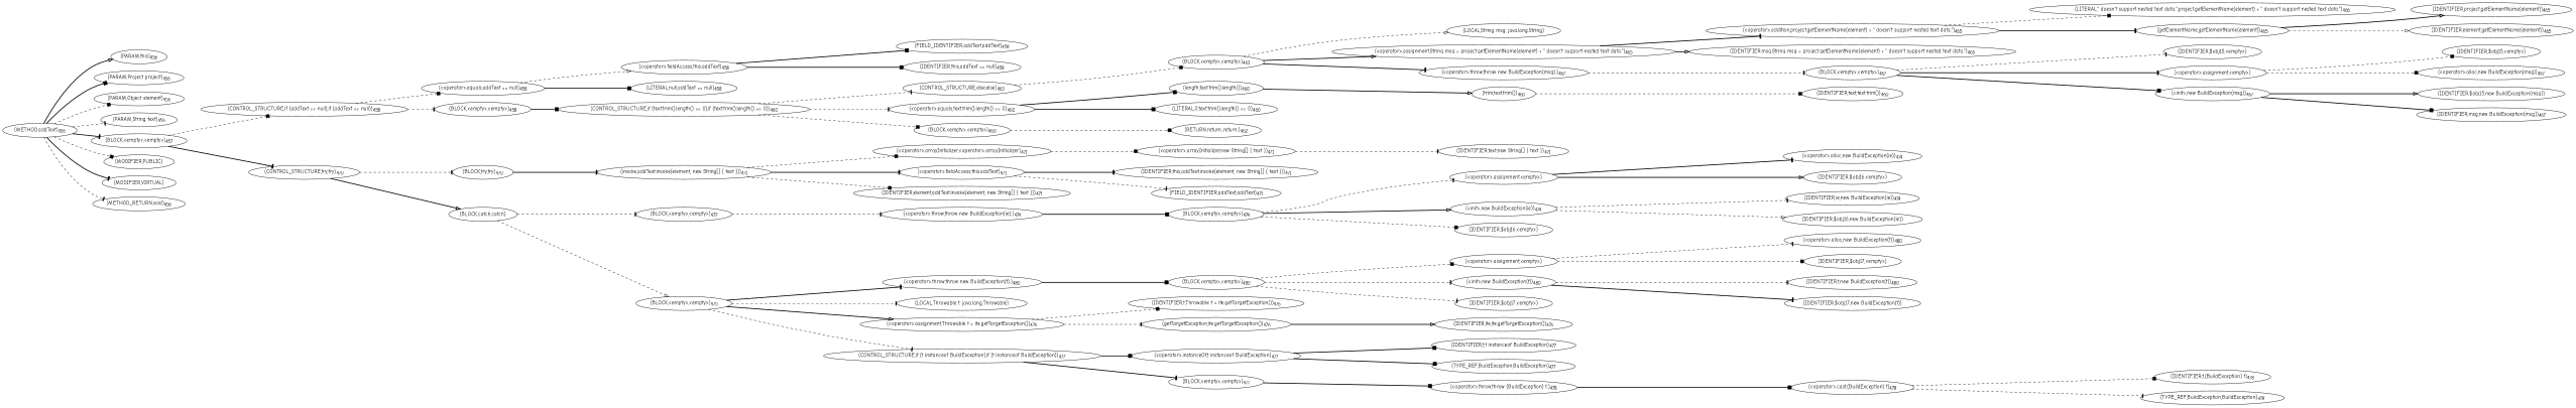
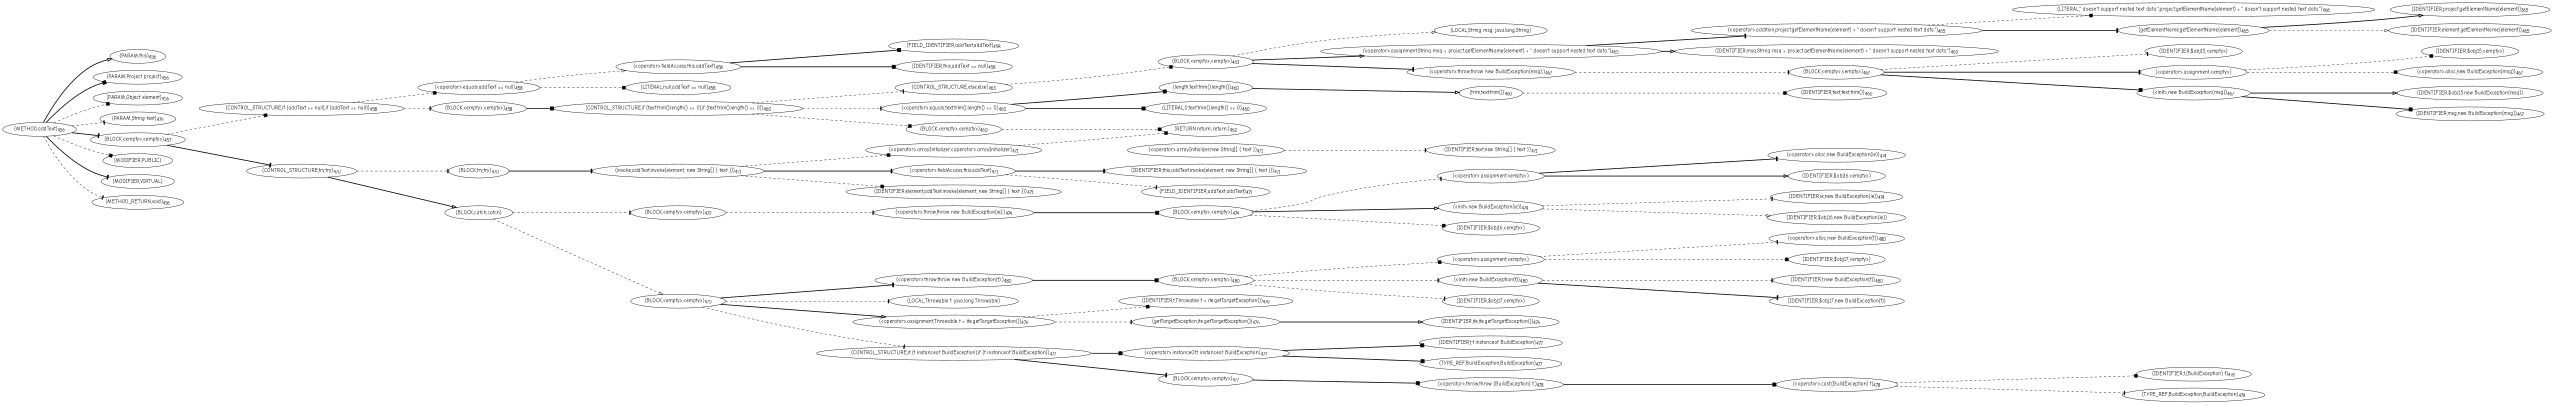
  digraph {
    fontname="Comic Neue"
    rankdir=LR
    node [fontname="Comic Neue"]
    edge [arrowhead=tee fontname="Comic Neue" style=dashed]
    n1 [label=<(METHOD,addText)<SUB>456</SUB>>]
    n2 [label=<(PARAM,this)<SUB>456</SUB>>]
    n3 [label=<(PARAM,Project project)<SUB>456</SUB>>]
    n4 [label=<(PARAM,Object element)<SUB>456</SUB>>]
-   n5 [label=<(PARAM,String text)<SUB>456</SUB>>]
+   n5 [label=<(PARAM,String text)<SUB>476</SUB>>]
    n6 [label=<(BLOCK,&lt;empty&gt;,&lt;empty&gt;)<SUB>457</SUB>>]
    n7 [label=<(MODIFIER,PUBLIC)>]
    n8 [label=<(MODIFIER,VIRTUAL)>]
    n9 [label=<(METHOD_RETURN,void)<SUB>456</SUB>>]
    n10 [label=<(CONTROL_STRUCTURE,if (addText == null),if (addText == null))<SUB>458</SUB>>]
    n11 [label=<(CONTROL_STRUCTURE,try,try)<SUB>470</SUB>>]
    n12 [label=<(&lt;operator&gt;.equals,addText == null)<SUB>458</SUB>>]
    n13 [label=<(BLOCK,&lt;empty&gt;,&lt;empty&gt;)<SUB>458</SUB>>]
    n14 [label=<(BLOCK,try,try)<SUB>470</SUB>>]
    n15 [label=<(BLOCK,catch,catch)>]
    n16 [label=<(&lt;operator&gt;.fieldAccess,this.addText)<SUB>458</SUB>>]
    n17 [label=<(LITERAL,null,addText == null)<SUB>458</SUB>>]
    n18 [label=<(CONTROL_STRUCTURE,if (text.trim().length() == 0),if (text.trim().length() == 0))<SUB>460</SUB>>]
    n19 [label=<(IDENTIFIER,this,addText == null)<SUB>458</SUB>>]
    n20 [label=<(FIELD_IDENTIFIER,addText,addText)<SUB>458</SUB>>]
    n21 [label=<(&lt;operator&gt;.equals,text.trim().length() == 0)<SUB>460</SUB>>]
    n22 [label=<(BLOCK,&lt;empty&gt;,&lt;empty&gt;)<SUB>460</SUB>>]
    n23 [label=<(CONTROL_STRUCTURE,else,else)<SUB>463</SUB>>]
    n24 [label=<(length,text.trim().length())<SUB>460</SUB>>]
    n25 [label=<(LITERAL,0,text.trim().length() == 0)<SUB>460</SUB>>]
    n26 [label=<(RETURN,return;,return;)<SUB>462</SUB>>]
    n27 [label=<(BLOCK,&lt;empty&gt;,&lt;empty&gt;)<SUB>463</SUB>>]
    n28 [label=<(trim,text.trim())<SUB>460</SUB>>]
    n29 [label=<(IDENTIFIER,text,text.trim())<SUB>460</SUB>>]
    n30 [label=<(LOCAL,String msg: java.lang.String)>]
    n31 [label=<(&lt;operator&gt;.assignment,String msg = project.getElementName(element) + &quot; doesn't support nested text data.&quot;)<SUB>465</SUB>>]
    n32 [label=<(&lt;operator&gt;.throw,throw new BuildException(msg);)<SUB>467</SUB>>]
    n33 [label=<(IDENTIFIER,msg,String msg = project.getElementName(element) + &quot; doesn't support nested text data.&quot;)<SUB>465</SUB>>]
    n34 [label=<(&lt;operator&gt;.addition,project.getElementName(element) + &quot; doesn't support nested text data.&quot;)<SUB>465</SUB>>]
    n35 [label=<(BLOCK,&lt;empty&gt;,&lt;empty&gt;)<SUB>467</SUB>>]
    n36 [label=<(getElementName,getElementName(element))<SUB>465</SUB>>]
    n37 [label=<(LITERAL,&quot; doesn't support nested text data.&quot;,project.getElementName(element) + &quot; doesn't support nested text data.&quot;)<SUB>466</SUB>>]
-   n38 [label=<(IDENTIFIER,project,getElementName(element))<SUB>465</SUB>>]
+   n38 [label=<(IDENTIFIER,project,getElementName(element))<SUB>365</SUB>>]
    n39 [label=<(IDENTIFIER,element,getElementName(element))<SUB>465</SUB>>]
    n40 [label=<(&lt;operator&gt;.assignment,&lt;empty&gt;)>]
    n41 [label=<(&lt;init&gt;,new BuildException(msg))<SUB>467</SUB>>]
    n42 [label=<(IDENTIFIER,$obj15,&lt;empty&gt;)>]
    n43 [label=<(IDENTIFIER,$obj15,&lt;empty&gt;)>]
    n44 [label=<(&lt;operator&gt;.alloc,new BuildException(msg))<SUB>467</SUB>>]
    n45 [label=<(IDENTIFIER,$obj15,new BuildException(msg))>]
    n46 [label=<(IDENTIFIER,msg,new BuildException(msg))<SUB>467</SUB>>]
    n47 [label=<(invoke,addText.invoke(element, new String[] { text }))<SUB>471</SUB>>]
    n48 [label=<(BLOCK,&lt;empty&gt;,&lt;empty&gt;)<SUB>472</SUB>>]
    n49 [label=<(BLOCK,&lt;empty&gt;,&lt;empty&gt;)<SUB>475</SUB>>]
    n50 [label=<(&lt;operator&gt;.fieldAccess,this.addText)<SUB>471</SUB>>]
    n51 [label=<(IDENTIFIER,element,addText.invoke(element, new String[] { text }))<SUB>471</SUB>>]
    n52 [label=<(&lt;operator&gt;.arrayInitializer,&lt;operator&gt;.arrayInitializer)<SUB>471</SUB>>]
    n53 [label=<(IDENTIFIER,this,addText.invoke(element, new String[] { text }))<SUB>471</SUB>>]
    n54 [label=<(FIELD_IDENTIFIER,addText,addText)<SUB>471</SUB>>]
    n55 [label=<(&lt;operator&gt;.arrayInitializer,new String[] { text })<SUB>471</SUB>>]
    n56 [label=<(IDENTIFIER,text,new String[] { text })<SUB>471</SUB>>]
    n57 [label=<(&lt;operator&gt;.throw,throw new BuildException(ie);)<SUB>474</SUB>>]
    n58 [label=<(LOCAL,Throwable t: java.lang.Throwable)>]
    n59 [label=<(&lt;operator&gt;.assignment,Throwable t = ite.getTargetException())<SUB>476</SUB>>]
    n60 [label=<(CONTROL_STRUCTURE,if (t instanceof BuildException),if (t instanceof BuildException))<SUB>477</SUB>>]
    n61 [label=<(&lt;operator&gt;.throw,throw new BuildException(t);)<SUB>480</SUB>>]
    n62 [label=<(BLOCK,&lt;empty&gt;,&lt;empty&gt;)<SUB>474</SUB>>]
    n63 [label=<(&lt;operator&gt;.assignment,&lt;empty&gt;)>]
    n64 [label=<(&lt;init&gt;,new BuildException(ie))<SUB>474</SUB>>]
    n65 [label=<(IDENTIFIER,$obj16,&lt;empty&gt;)>]
    n66 [label=<(IDENTIFIER,$obj16,&lt;empty&gt;)>]
    n67 [label=<(&lt;operator&gt;.alloc,new BuildException(ie))<SUB>474</SUB>>]
    n68 [label=<(IDENTIFIER,$obj16,new BuildException(ie))>]
    n69 [label=<(IDENTIFIER,ie,new BuildException(ie))<SUB>474</SUB>>]
    n70 [label=<(IDENTIFIER,t,Throwable t = ite.getTargetException())<SUB>476</SUB>>]
    n71 [label=<(getTargetException,ite.getTargetException())<SUB>476</SUB>>]
    n72 [label=<(&lt;operator&gt;.instanceOf,t instanceof BuildException)<SUB>477</SUB>>]
    n73 [label=<(BLOCK,&lt;empty&gt;,&lt;empty&gt;)<SUB>477</SUB>>]
    n74 [label=<(BLOCK,&lt;empty&gt;,&lt;empty&gt;)<SUB>480</SUB>>]
    n75 [label=<(IDENTIFIER,ite,ite.getTargetException())<SUB>476</SUB>>]
    n76 [label=<(IDENTIFIER,t,t instanceof BuildException)<SUB>477</SUB>>]
    n77 [label=<(TYPE_REF,BuildException,BuildException)<SUB>477</SUB>>]
    n78 [label=<(&lt;operator&gt;.throw,throw (BuildException) t;)<SUB>478</SUB>>]
    n79 [label=<(&lt;operator&gt;.cast,(BuildException) t)<SUB>478</SUB>>]
    n80 [label=<(TYPE_REF,BuildException,BuildException)<SUB>478</SUB>>]
    n81 [label=<(IDENTIFIER,t,(BuildException) t)<SUB>478</SUB>>]
    n82 [label=<(&lt;operator&gt;.assignment,&lt;empty&gt;)>]
    n83 [label=<(&lt;init&gt;,new BuildException(t))<SUB>480</SUB>>]
    n84 [label=<(IDENTIFIER,$obj17,&lt;empty&gt;)>]
    n85 [label=<(IDENTIFIER,$obj17,&lt;empty&gt;)>]
    n86 [label=<(&lt;operator&gt;.alloc,new BuildException(t))<SUB>480</SUB>>]
    n87 [label=<(IDENTIFIER,$obj17,new BuildException(t))>]
    n88 [label=<(IDENTIFIER,t,new BuildException(t))<SUB>480</SUB>>]
    n1 -> n2 [arrowhead=onormal style=bold]
    n1 -> n3 [arrowhead=box style=bold]
    n1 -> n4 [arrowhead=box]
    n1 -> n5
    n1 -> n6 [style=bold]
    n1 -> n7 [arrowhead=box]
    n1 -> n8 [style=bold]
    n1 -> n9
    n6 -> n10 [arrowhead=box]
    n6 -> n11 [style=bold]
    n10 -> n12 [arrowhead=box]
    n10 -> n13
    n11 -> n14
    n11 -> n15 [arrowhead=onormal style=bold]
    n12 -> n16 [arrowhead=onormal]
-   n12 -> n17 [arrowhead=box style=bold]
+   n12 -> n17 [arrowhead=box]
    n13 -> n18 [arrowhead=box style=bold]
    n14 -> n47 [style=bold]
    n15 -> n48
    n15 -> n49 [arrowhead=onormal]
    n16 -> n19 [arrowhead=box style=bold]
    n16 -> n20 [arrowhead=box style=bold]
    n18 -> n21
    n18 -> n22 [arrowhead=box]
    n18 -> n23
    n21 -> n24 [arrowhead=box style=bold]
    n21 -> n25 [arrowhead=box style=bold]
    n22 -> n26 [arrowhead=box]
    n23 -> n27 [arrowhead=box]
    n24 -> n28 [arrowhead=onormal style=bold]
    n27 -> n30 [arrowhead=onormal]
    n27 -> n31 [arrowhead=onormal style=bold]
    n27 -> n32 [style=bold]
    n28 -> n29 [arrowhead=box]
    n31 -> n33 [arrowhead=onormal style=bold]
    n31 -> n34 [style=bold]
    n32 -> n35
    n34 -> n36 [style=bold]
    n34 -> n37 [arrowhead=box]
    n35 -> n40 [style=bold]
    n35 -> n41 [arrowhead=box style=bold]
    n35 -> n42
    n36 -> n38 [arrowhead=onormal style=bold]
    n36 -> n39 [arrowhead=onormal]
    n40 -> n43 [arrowhead=box]
    n40 -> n44 [arrowhead=box]
    n41 -> n45 [arrowhead=onormal style=bold]
    n41 -> n46 [arrowhead=box style=bold]
    n47 -> n50 [style=bold]
    n47 -> n51 [arrowhead=box]
    n47 -> n52 [arrowhead=box]
    n48 -> n57
    n49 -> n58
    n49 -> n59 [arrowhead=onormal style=bold]
    n49 -> n60
    n49 -> n61 [style=bold]
    n50 -> n53 [style=bold]
    n50 -> n54
-   n52 -> n55 [arrowhead=box]
+   n52 -> n26 [arrowhead=box]
    n55 -> n56
    n57 -> n62 [arrowhead=box style=bold]
    n59 -> n70 [arrowhead=box]
    n59 -> n71
    n60 -> n72 [arrowhead=box style=bold]
    n60 -> n73 [style=bold]
    n61 -> n74 [arrowhead=box style=bold]
    n62 -> n63
    n62 -> n64 [arrowhead=onormal style=bold]
    n62 -> n65 [arrowhead=box]
    n63 -> n66 [arrowhead=onormal style=bold]
    n63 -> n67 [style=bold]
    n64 -> n68 [arrowhead=onormal]
    n64 -> n69
    n71 -> n75 [arrowhead=onormal style=bold]
    n72 -> n76 [arrowhead=box style=bold]
    n72 -> n77 [arrowhead=box style=bold]
    n73 -> n78 [arrowhead=box style=bold]
    n74 -> n82 [arrowhead=box]
    n74 -> n83
    n74 -> n84
    n78 -> n79 [arrowhead=box style=bold]
    n79 -> n80
    n79 -> n81 [arrowhead=box]
    n82 -> n85 [arrowhead=box]
    n82 -> n86
    n83 -> n87 [style=bold]
    n83 -> n88
  }
